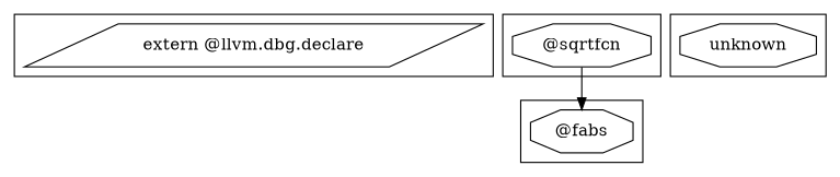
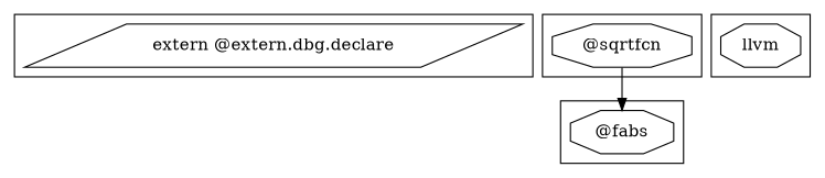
  digraph {
    node [shape=octagon]
-   n1 [label="extern @llvm.dbg.declare" shape=parallelogram]
+   n1 [label="extern @extern.dbg.declare" shape=parallelogram]
    n2 [label="@sqrtfcn"]
    n3 [label="@fabs"]
-   n4 [label=unknown]
+   n4 [label=llvm]
    subgraph cluster_1 {
      n1
    }
    subgraph cluster_2 {
      n2
    }
    subgraph cluster_3 {
      n3
    }
    subgraph cluster_4 {
      n4
    }
    n2 -> n3
  }
